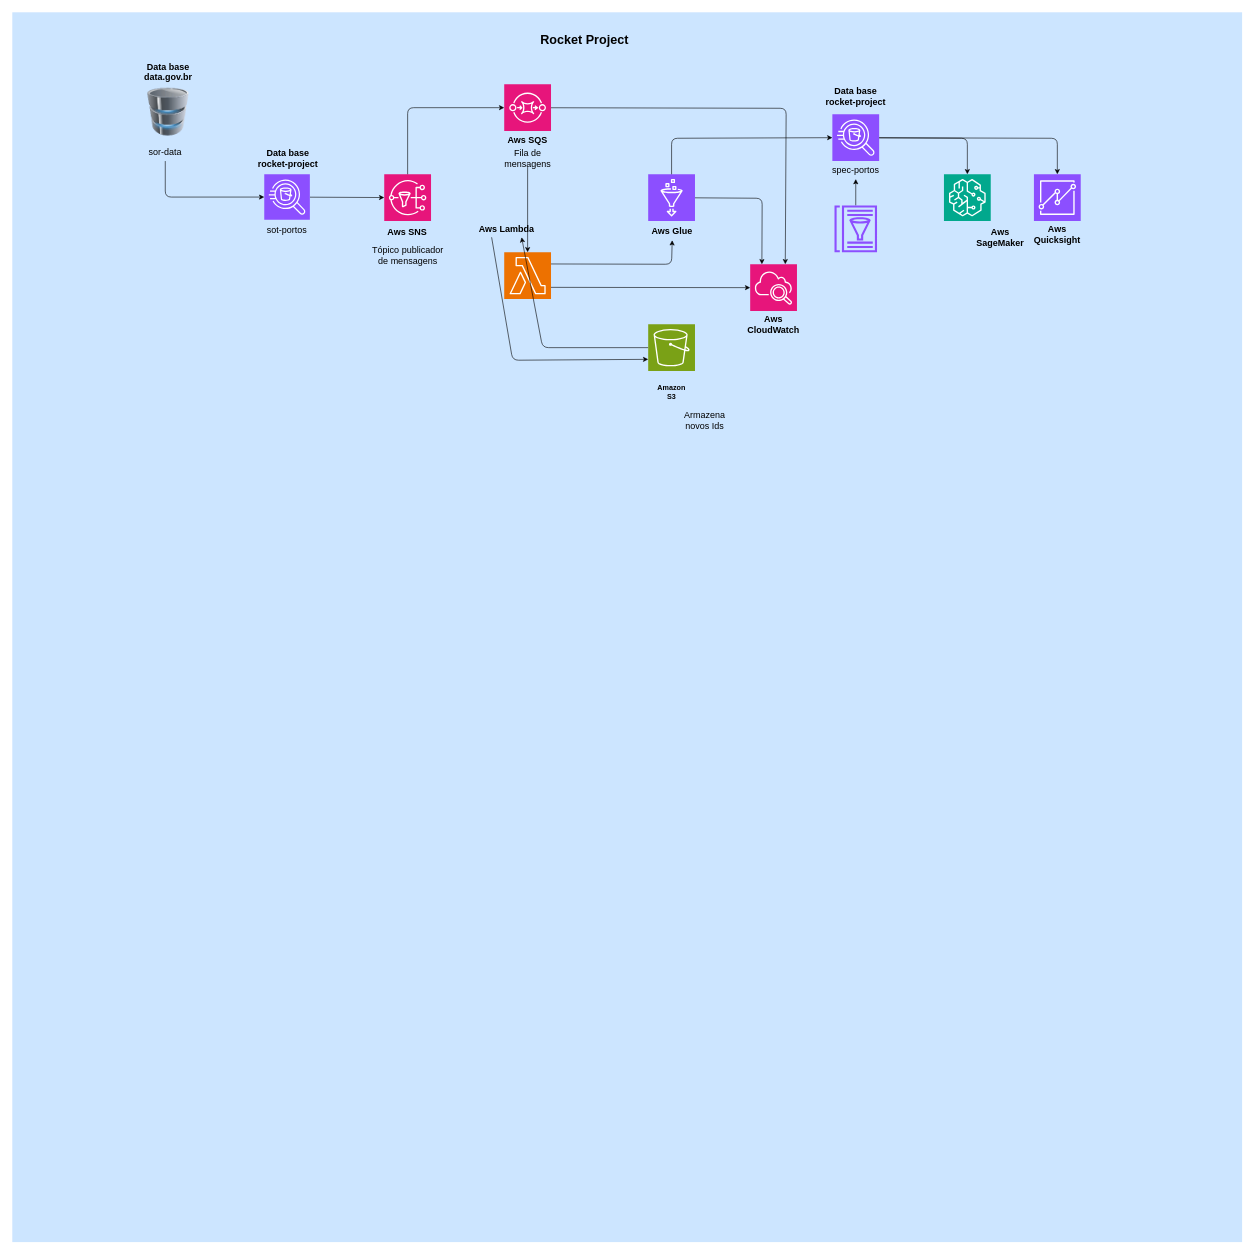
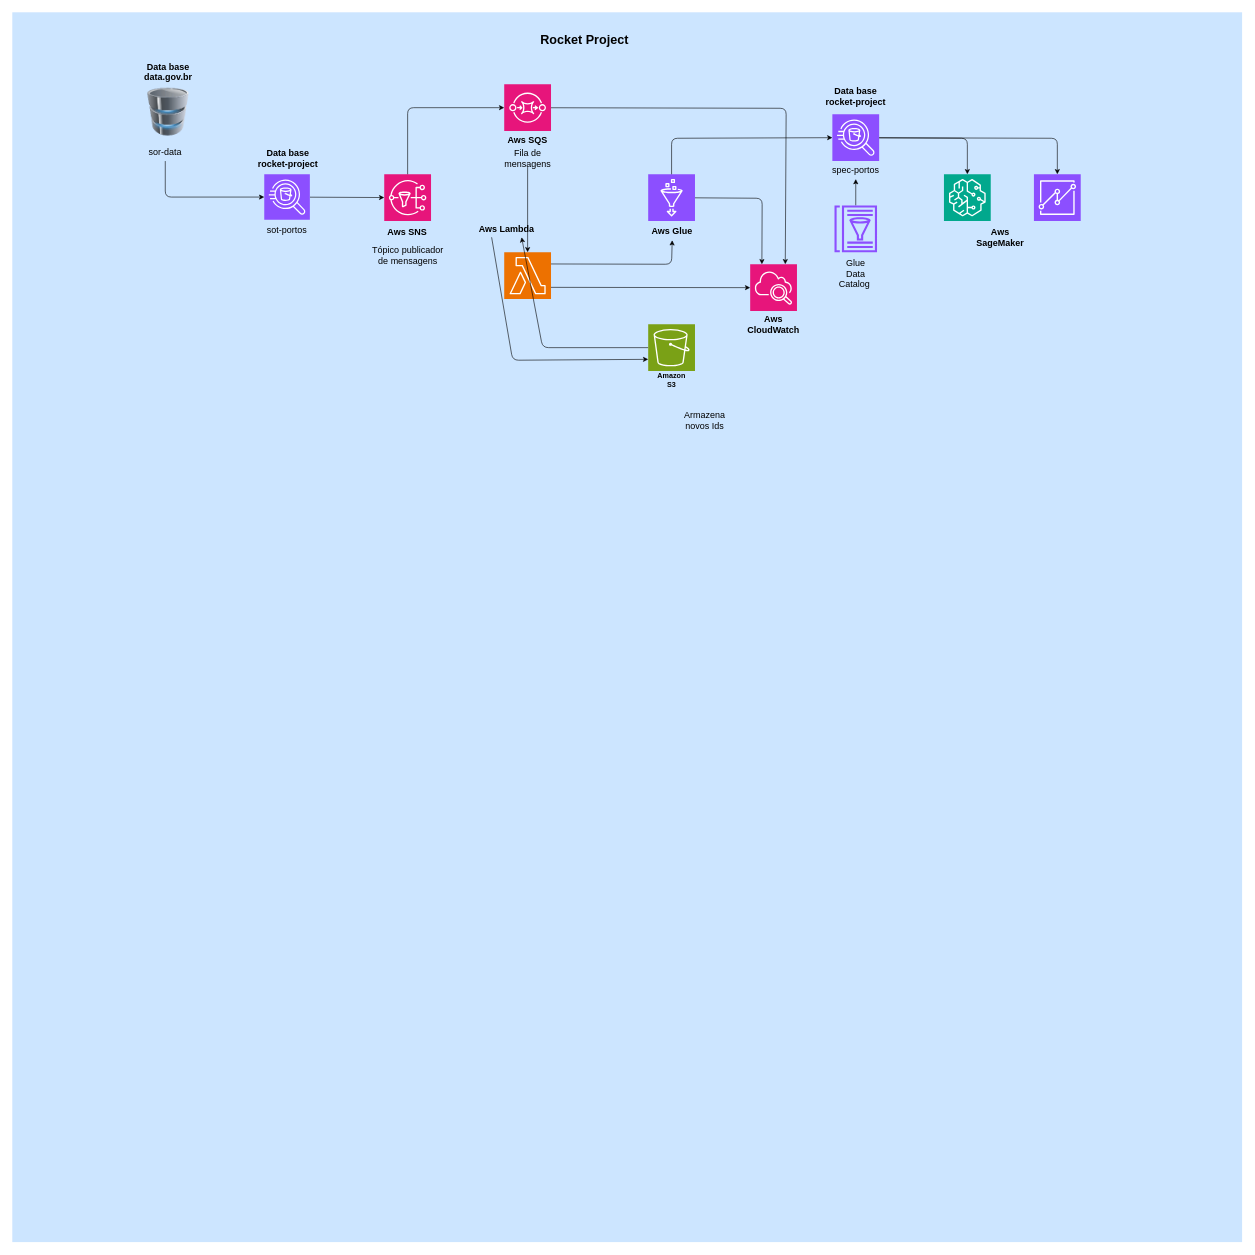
  <mxCell id="0" />
  <mxCell id="1" parent="0" />
  <mxCell id="2" value="" style="whiteSpace=wrap;html=1;aspect=fixed;fillColor=#CCE5FF;strokeColor=none;" parent="1" vertex="1"><mxGeometry x="20" y="20" width="2050" height="2050" as="geometry" /></mxCell>
  <mxCell id="3" value="" style="sketch=0;points=[[0,0,0],[0.25,0,0],[0.5,0,0],[0.75,0,0],[1,0,0],[0,1,0],[0.25,1,0],[0.5,1,0],[0.75,1,0],[1,1,0],[0,0.25,0],[0,0.5,0],[0,0.75,0],[1,0.25,0],[1,0.5,0],[1,0.75,0]];outlineConnect=0;fontColor=#232F3E;fillColor=#E7157B;strokeColor=#ffffff;dashed=0;verticalLabelPosition=bottom;verticalAlign=top;align=center;html=1;fontSize=12;fontStyle=0;aspect=fixed;shape=mxgraph.aws4.resourceIcon;resIcon=mxgraph.aws4.sns;" parent="1" vertex="1"><mxGeometry x="640" y="290" width="78" height="78" as="geometry" /></mxCell>
  <mxCell id="4" style="edgeStyle=none;html=1;entryX=0.75;entryY=0;entryDx=0;entryDy=0;entryPerimeter=0;" parent="1" source="5" target="24" edge="1"><mxGeometry relative="1" as="geometry"><mxPoint x="1320" y="430" as="targetPoint" /><Array as="points"><mxPoint x="1310" y="180" /></Array></mxGeometry></mxCell>
  <mxCell id="5" value="" style="sketch=0;points=[[0,0,0],[0.25,0,0],[0.5,0,0],[0.75,0,0],[1,0,0],[0,1,0],[0.25,1,0],[0.5,1,0],[0.75,1,0],[1,1,0],[0,0.25,0],[0,0.5,0],[0,0.75,0],[1,0.25,0],[1,0.5,0],[1,0.75,0]];outlineConnect=0;fontColor=#232F3E;fillColor=#E7157B;strokeColor=#ffffff;dashed=0;verticalLabelPosition=bottom;verticalAlign=top;align=center;html=1;fontSize=12;fontStyle=0;aspect=fixed;shape=mxgraph.aws4.resourceIcon;resIcon=mxgraph.aws4.sqs;" parent="1" vertex="1"><mxGeometry x="840" y="140" width="78" height="78" as="geometry" /></mxCell>
  <mxCell id="6" style="edgeStyle=none;html=1;entryX=0.5;entryY=1;entryDx=0;entryDy=0;exitX=1;exitY=0.25;exitDx=0;exitDy=0;exitPerimeter=0;" parent="1" source="7" target="17" edge="1"><mxGeometry relative="1" as="geometry"><Array as="points"><mxPoint x="1119" y="440" /></Array></mxGeometry></mxCell>
  <mxCell id="7" value="" style="sketch=0;points=[[0,0,0],[0.25,0,0],[0.5,0,0],[0.75,0,0],[1,0,0],[0,1,0],[0.25,1,0],[0.5,1,0],[0.75,1,0],[1,1,0],[0,0.25,0],[0,0.5,0],[0,0.75,0],[1,0.25,0],[1,0.5,0],[1,0.75,0]];outlineConnect=0;fontColor=#232F3E;fillColor=#ED7100;strokeColor=#ffffff;dashed=0;verticalLabelPosition=bottom;verticalAlign=top;align=center;html=1;fontSize=12;fontStyle=0;aspect=fixed;shape=mxgraph.aws4.resourceIcon;resIcon=mxgraph.aws4.lambda;" parent="1" vertex="1"><mxGeometry x="840" y="420" width="78" height="78" as="geometry" /></mxCell>
  <mxCell id="8" style="edgeStyle=none;html=1;entryX=0.75;entryY=1;entryDx=0;entryDy=0;" parent="1" source="9" target="14" edge="1"><mxGeometry relative="1" as="geometry"><Array as="points"><mxPoint x="904" y="579" /></Array></mxGeometry></mxCell>
  <mxCell id="9" value="" style="sketch=0;points=[[0,0,0],[0.25,0,0],[0.5,0,0],[0.75,0,0],[1,0,0],[0,1,0],[0.25,1,0],[0.5,1,0],[0.75,1,0],[1,1,0],[0,0.25,0],[0,0.5,0],[0,0.75,0],[1,0.25,0],[1,0.5,0],[1,0.75,0]];outlineConnect=0;fontColor=#232F3E;fillColor=#7AA116;strokeColor=#ffffff;dashed=0;verticalLabelPosition=bottom;verticalAlign=top;align=center;html=1;fontSize=12;fontStyle=0;aspect=fixed;shape=mxgraph.aws4.resourceIcon;resIcon=mxgraph.aws4.s3;" parent="1" vertex="1"><mxGeometry x="1080" y="540" width="78" height="78" as="geometry" /></mxCell>
  <mxCell id="10" style="edgeStyle=none;html=1;entryX=0.25;entryY=0;entryDx=0;entryDy=0;entryPerimeter=0;" parent="1" source="11" target="24" edge="1"><mxGeometry relative="1" as="geometry"><mxPoint x="1280" y="430" as="targetPoint" /><Array as="points"><mxPoint x="1270" y="330" /></Array></mxGeometry></mxCell>
  <mxCell id="11" value="" style="sketch=0;points=[[0,0,0],[0.25,0,0],[0.5,0,0],[0.75,0,0],[1,0,0],[0,1,0],[0.25,1,0],[0.5,1,0],[0.75,1,0],[1,1,0],[0,0.25,0],[0,0.5,0],[0,0.75,0],[1,0.25,0],[1,0.5,0],[1,0.75,0]];outlineConnect=0;fontColor=#232F3E;fillColor=#8C4FFF;strokeColor=#ffffff;dashed=0;verticalLabelPosition=bottom;verticalAlign=top;align=center;html=1;fontSize=12;fontStyle=0;aspect=fixed;shape=mxgraph.aws4.resourceIcon;resIcon=mxgraph.aws4.glue;" parent="1" vertex="1"><mxGeometry x="1080" y="290" width="78" height="78" as="geometry" /></mxCell>
  <mxCell id="12" value="&lt;font style=&quot;font-size: 21px;&quot;&gt;&lt;b&gt;Rocket Project&lt;/b&gt;&lt;/font&gt;" style="text;html=1;align=center;verticalAlign=middle;whiteSpace=wrap;rounded=0;" parent="1" vertex="1"><mxGeometry x="871" y="50" width="206" height="30" as="geometry" /></mxCell>
  <mxCell id="13" value="Aws SNS" style="text;html=1;align=center;verticalAlign=middle;whiteSpace=wrap;rounded=0;fontStyle=1;fontSize=15;" parent="1" vertex="1"><mxGeometry x="639" y="370" width="79" height="30" as="geometry" /></mxCell>
  <mxCell id="14" value="Aws Lambda" style="text;html=1;align=center;verticalAlign=middle;whiteSpace=wrap;rounded=0;fontStyle=1;fontSize=15;" parent="1" vertex="1"><mxGeometry x="794" y="365" width="100" height="30" as="geometry" /></mxCell>
- <mxCell id="15" value="Amazon S3" style="text;html=1;align=center;verticalAlign=middle;whiteSpace=wrap;rounded=0;fontStyle=1;fontSize=12;" parent="1" vertex="1"><mxGeometry x="1089" y="638" width="60" height="30" as="geometry" /></mxCell>
+ <mxCell id="15" value="Amazon S3" style="text;html=1;align=center;verticalAlign=middle;whiteSpace=wrap;rounded=0;fontStyle=1;fontSize=12;" parent="1" vertex="1"><mxGeometry x="1089" y="618" width="60" height="30" as="geometry" /></mxCell>
  <mxCell id="16" value="Aws&lt;span style=&quot;background-color: transparent;&quot;&gt;&amp;nbsp;SQS&lt;/span&gt;" style="text;html=1;align=center;verticalAlign=middle;whiteSpace=wrap;rounded=0;fontStyle=1;fontSize=15;" parent="1" vertex="1"><mxGeometry x="849" y="218" width="60" height="30" as="geometry" /></mxCell>
  <mxCell id="17" value="Aws Glue" style="text;html=1;align=center;verticalAlign=middle;whiteSpace=wrap;rounded=0;fontStyle=1;fontSize=15;" parent="1" vertex="1"><mxGeometry x="1080" y="368" width="80" height="32" as="geometry" /></mxCell>
  <mxCell id="18" style="edgeStyle=none;html=1;entryX=0;entryY=0.5;entryDx=0;entryDy=0;entryPerimeter=0;" parent="1" source="3" target="5" edge="1"><mxGeometry relative="1" as="geometry"><Array as="points"><mxPoint x="679" y="179" /></Array></mxGeometry></mxCell>
  <mxCell id="19" style="edgeStyle=none;html=1;entryX=0.5;entryY=0;entryDx=0;entryDy=0;entryPerimeter=0;exitX=0.5;exitY=1;exitDx=0;exitDy=0;" parent="1" source="27" target="7" edge="1"><mxGeometry relative="1" as="geometry" /></mxCell>
  <mxCell id="20" style="edgeStyle=none;html=1;exitX=0.25;exitY=1;exitDx=0;exitDy=0;entryX=0;entryY=0.75;entryDx=0;entryDy=0;entryPerimeter=0;" parent="1" source="14" target="9" edge="1"><mxGeometry relative="1" as="geometry"><Array as="points"><mxPoint x="854" y="600" /></Array></mxGeometry></mxCell>
  <mxCell id="21" value="Tópico publicador de mensagens" style="text;html=1;align=center;verticalAlign=middle;whiteSpace=wrap;rounded=0;fontSize=15;" parent="1" vertex="1"><mxGeometry x="614.75" y="400" width="128.5" height="50" as="geometry" /></mxCell>
  <mxCell id="22" style="edgeStyle=none;html=1;entryX=1;entryY=0.5;entryDx=0;entryDy=0;" parent="1" edge="1"><mxGeometry relative="1" as="geometry"><mxPoint x="770" y="688" as="sourcePoint" /></mxGeometry></mxCell>
  <mxCell id="23" value="Armazena novos Ids" style="text;html=1;align=center;verticalAlign=middle;whiteSpace=wrap;rounded=0;fontSize=15;" parent="1" vertex="1"><mxGeometry x="1139" y="680" width="71" height="40" as="geometry" /></mxCell>
  <mxCell id="24" value="" style="sketch=0;points=[[0,0,0],[0.25,0,0],[0.5,0,0],[0.75,0,0],[1,0,0],[0,1,0],[0.25,1,0],[0.5,1,0],[0.75,1,0],[1,1,0],[0,0.25,0],[0,0.5,0],[0,0.75,0],[1,0.25,0],[1,0.5,0],[1,0.75,0]];points=[[0,0,0],[0.25,0,0],[0.5,0,0],[0.75,0,0],[1,0,0],[0,1,0],[0.25,1,0],[0.5,1,0],[0.75,1,0],[1,1,0],[0,0.25,0],[0,0.5,0],[0,0.75,0],[1,0.25,0],[1,0.5,0],[1,0.75,0]];outlineConnect=0;fontColor=#232F3E;fillColor=#E7157B;strokeColor=#ffffff;dashed=0;verticalLabelPosition=bottom;verticalAlign=top;align=center;html=1;fontSize=12;fontStyle=0;aspect=fixed;shape=mxgraph.aws4.resourceIcon;resIcon=mxgraph.aws4.cloudwatch_2;" parent="1" vertex="1"><mxGeometry x="1250" y="440" width="78" height="78" as="geometry" /></mxCell>
  <mxCell id="25" style="edgeStyle=none;html=1;exitX=1;exitY=0.75;exitDx=0;exitDy=0;exitPerimeter=0;entryX=0;entryY=0.5;entryDx=0;entryDy=0;entryPerimeter=0;" parent="1" source="7" target="24" edge="1"><mxGeometry relative="1" as="geometry" /></mxCell>
  <mxCell id="26" value="Aws CloudWatch" style="text;html=1;align=center;verticalAlign=middle;whiteSpace=wrap;rounded=0;fontStyle=1;fontSize=15;" parent="1" vertex="1"><mxGeometry x="1259" y="525" width="60" height="30" as="geometry" /></mxCell>
  <mxCell id="27" value="Fila de mensagens" style="text;html=1;align=center;verticalAlign=middle;whiteSpace=wrap;rounded=0;fontSize=15;" parent="1" vertex="1"><mxGeometry x="819.5" y="248" width="119" height="30" as="geometry" /></mxCell>
  <mxCell id="28" style="edgeStyle=none;html=1;entryX=0.5;entryY=0;entryDx=0;entryDy=0;entryPerimeter=0;" parent="1" source="29" target="40" edge="1"><mxGeometry relative="1" as="geometry"><Array as="points"><mxPoint x="1612" y="230" /></Array></mxGeometry></mxCell>
  <mxCell id="29" value="" style="sketch=0;points=[[0,0,0],[0.25,0,0],[0.5,0,0],[0.75,0,0],[1,0,0],[0,1,0],[0.25,1,0],[0.5,1,0],[0.75,1,0],[1,1,0],[0,0.25,0],[0,0.5,0],[0,0.75,0],[1,0.25,0],[1,0.5,0],[1,0.75,0]];outlineConnect=0;fontColor=#232F3E;fillColor=#8C4FFF;strokeColor=#ffffff;dashed=0;verticalLabelPosition=bottom;verticalAlign=top;align=center;html=1;fontSize=12;fontStyle=0;aspect=fixed;shape=mxgraph.aws4.resourceIcon;resIcon=mxgraph.aws4.athena;" parent="1" vertex="1"><mxGeometry x="1387" y="190" width="78" height="78" as="geometry" /></mxCell>
  <mxCell id="30" value="Data base rocket-project" style="text;html=1;align=center;verticalAlign=middle;whiteSpace=wrap;rounded=0;strokeWidth=1;fontSize=15;fontStyle=1;rotation=0;" parent="1" vertex="1"><mxGeometry x="1368" y="140" width="116" height="40" as="geometry" /></mxCell>
  <mxCell id="31" value="spec-portos" style="text;html=1;align=center;verticalAlign=middle;whiteSpace=wrap;rounded=0;fontSize=15;" parent="1" vertex="1"><mxGeometry x="1384" y="268" width="84" height="30" as="geometry" /></mxCell>
  <mxCell id="32" style="edgeStyle=none;html=1;" parent="1" source="33" target="3" edge="1"><mxGeometry relative="1" as="geometry" /></mxCell>
  <mxCell id="33" value="" style="sketch=0;points=[[0,0,0],[0.25,0,0],[0.5,0,0],[0.75,0,0],[1,0,0],[0,1,0],[0.25,1,0],[0.5,1,0],[0.75,1,0],[1,1,0],[0,0.25,0],[0,0.5,0],[0,0.75,0],[1,0.25,0],[1,0.5,0],[1,0.75,0]];outlineConnect=0;fontColor=#232F3E;fillColor=#8C4FFF;strokeColor=#ffffff;dashed=0;verticalLabelPosition=bottom;verticalAlign=top;align=center;html=1;fontSize=12;fontStyle=0;aspect=fixed;shape=mxgraph.aws4.resourceIcon;resIcon=mxgraph.aws4.athena;" parent="1" vertex="1"><mxGeometry x="440" y="290" width="76" height="76" as="geometry" /></mxCell>
  <mxCell id="34" value="Data base rocket-project" style="text;html=1;align=center;verticalAlign=middle;whiteSpace=wrap;rounded=0;strokeWidth=1;fontSize=15;fontStyle=1" parent="1" vertex="1"><mxGeometry x="420" y="248" width="119" height="30" as="geometry" /></mxCell>
  <mxCell id="35" value="sot-portos" style="text;html=1;align=center;verticalAlign=middle;whiteSpace=wrap;rounded=0;fontSize=15;" parent="1" vertex="1"><mxGeometry x="436" y="368" width="84" height="30" as="geometry" /></mxCell>
  <mxCell id="36" style="edgeStyle=none;html=1;entryX=0;entryY=0.5;entryDx=0;entryDy=0;entryPerimeter=0;" parent="1" source="11" target="29" edge="1"><mxGeometry relative="1" as="geometry"><Array as="points"><mxPoint x="1119" y="230" /></Array></mxGeometry></mxCell>
  <mxCell id="37" style="edgeStyle=none;html=1;entryX=0.5;entryY=1;entryDx=0;entryDy=0;" parent="1" source="38" target="31" edge="1"><mxGeometry relative="1" as="geometry" /></mxCell>
  <mxCell id="38" value="" style="sketch=0;outlineConnect=0;fontColor=#232F3E;gradientColor=none;fillColor=#8C4FFF;strokeColor=none;dashed=0;verticalLabelPosition=bottom;verticalAlign=top;align=center;html=1;fontSize=12;fontStyle=0;aspect=fixed;pointerEvents=1;shape=mxgraph.aws4.glue_data_catalog;" parent="1" vertex="1"><mxGeometry x="1390" y="342" width="72" height="78" as="geometry" /></mxCell>
+ <mxCell id="39" value="Glue Data Catalog&amp;nbsp;" style="text;html=1;align=center;verticalAlign=middle;whiteSpace=wrap;rounded=0;fontSize=15;" parent="1" vertex="1"><mxGeometry x="1396" y="440" width="60" height="30" as="geometry" /></mxCell>
  <mxCell id="40" value="" style="sketch=0;points=[[0,0,0],[0.25,0,0],[0.5,0,0],[0.75,0,0],[1,0,0],[0,1,0],[0.25,1,0],[0.5,1,0],[0.75,1,0],[1,1,0],[0,0.25,0],[0,0.5,0],[0,0.75,0],[1,0.25,0],[1,0.5,0],[1,0.75,0]];outlineConnect=0;fontColor=#232F3E;fillColor=#01A88D;strokeColor=#ffffff;dashed=0;verticalLabelPosition=bottom;verticalAlign=top;align=center;html=1;fontSize=12;fontStyle=0;aspect=fixed;shape=mxgraph.aws4.resourceIcon;resIcon=mxgraph.aws4.sagemaker;" parent="1" vertex="1"><mxGeometry x="1573" y="290" width="78" height="78" as="geometry" /></mxCell>
  <mxCell id="41" value="" style="sketch=0;points=[[0,0,0],[0.25,0,0],[0.5,0,0],[0.75,0,0],[1,0,0],[0,1,0],[0.25,1,0],[0.5,1,0],[0.75,1,0],[1,1,0],[0,0.25,0],[0,0.5,0],[0,0.75,0],[1,0.25,0],[1,0.5,0],[1,0.75,0]];outlineConnect=0;fontColor=#232F3E;fillColor=#8C4FFF;strokeColor=#ffffff;dashed=0;verticalLabelPosition=bottom;verticalAlign=top;align=center;html=1;fontSize=12;fontStyle=0;aspect=fixed;shape=mxgraph.aws4.resourceIcon;resIcon=mxgraph.aws4.quicksight;" parent="1" vertex="1"><mxGeometry x="1723" y="290" width="78" height="78" as="geometry" /></mxCell>
  <mxCell id="42" value="&lt;b&gt;Aws SageMaker&lt;/b&gt;" style="text;html=1;align=center;verticalAlign=middle;whiteSpace=wrap;rounded=0;fontSize=15;" parent="1" vertex="1"><mxGeometry x="1637" y="380" width="60" height="30" as="geometry" /></mxCell>
- <mxCell id="43" value="&lt;b&gt;Aws Quicksight&lt;/b&gt;" style="text;html=1;align=center;verticalAlign=middle;whiteSpace=wrap;rounded=0;fontSize=15;" parent="1" vertex="1"><mxGeometry x="1732" y="370" width="60" height="40" as="geometry" /></mxCell>
  <mxCell id="44" style="edgeStyle=none;html=1;entryX=0.5;entryY=0;entryDx=0;entryDy=0;entryPerimeter=0;" parent="1" source="29" target="41" edge="1"><mxGeometry relative="1" as="geometry"><Array as="points"><mxPoint x="1762" y="230" /></Array></mxGeometry></mxCell>
  <mxCell id="45" style="edgeStyle=none;html=1;entryX=0;entryY=0.5;entryDx=0;entryDy=0;entryPerimeter=0;exitX=0.5;exitY=1;exitDx=0;exitDy=0;" parent="1" source="47" target="33" edge="1"><mxGeometry relative="1" as="geometry"><mxPoint x="340" y="326" as="sourcePoint" /><Array as="points"><mxPoint x="275" y="328" /></Array></mxGeometry></mxCell>
  <mxCell id="46" value="" style="image;html=1;image=img/lib/clip_art/computers/Database_128x128.png" parent="1" vertex="1"><mxGeometry x="240" y="146" width="80" height="80" as="geometry" /></mxCell>
  <mxCell id="47" value="sor-data" style="text;html=1;align=center;verticalAlign=middle;whiteSpace=wrap;rounded=0;fontSize=15;" parent="1" vertex="1"><mxGeometry x="240" y="238" width="70" height="30" as="geometry" /></mxCell>
  <mxCell id="48" value="Data base data.gov.br" style="text;html=1;align=center;verticalAlign=middle;whiteSpace=wrap;rounded=0;fontStyle=1;fontSize=15;" parent="1" vertex="1"><mxGeometry x="250" y="104" width="60" height="30" as="geometry" /></mxCell>
